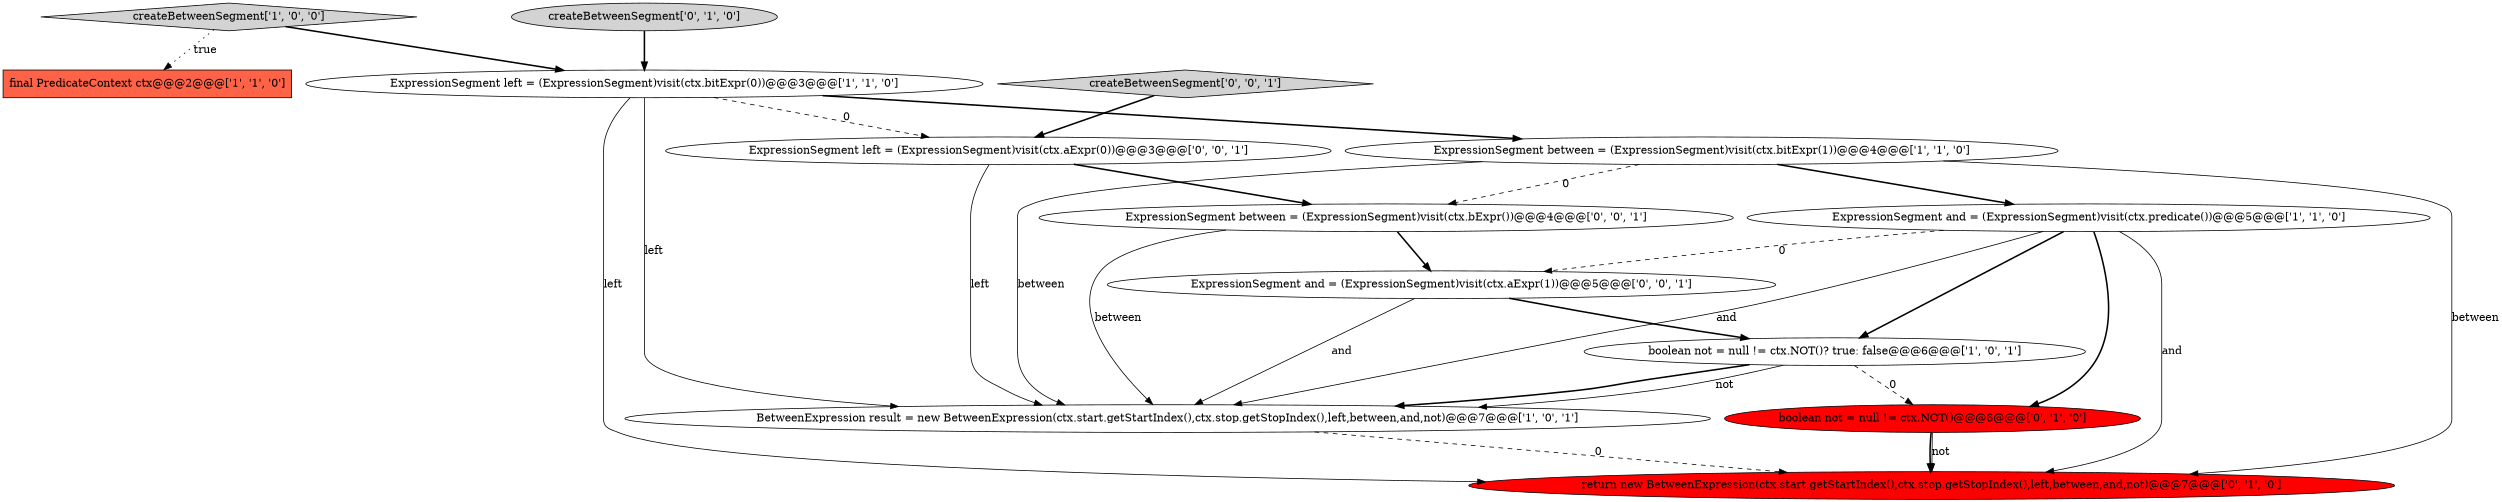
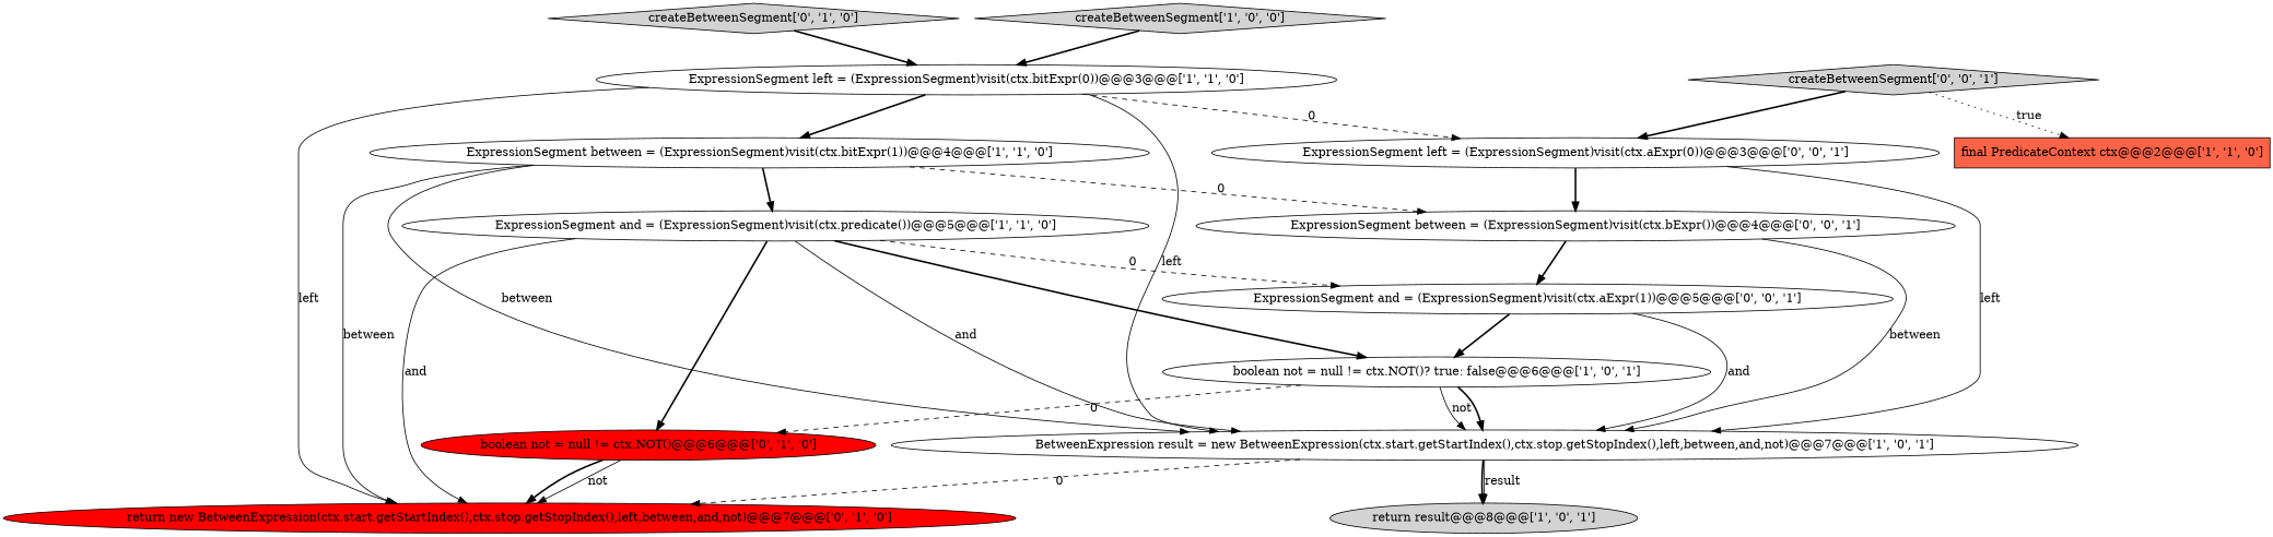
  digraph {
    node [fillcolor=white shape=ellipse style=filled]
    edge [style=bold]
    n1 [fillcolor=red label="return new BetweenExpression(ctx.start.getStartIndex(),ctx.stop.getStopIndex(),left,between,and,not)@@@7@@@['0', '1', '0']"]
+   n2 [fillcolor=lightgray label="return result@@@8@@@['1', '0', '1']"]
    n3 [label="ExpressionSegment and = (ExpressionSegment)visit(ctx.predicate())@@@5@@@['1', '1', '0']"]
    n4 [label="ExpressionSegment and = (ExpressionSegment)visit(ctx.aExpr(1))@@@5@@@['0', '0', '1']"]
    n5 [label="BetweenExpression result = new BetweenExpression(ctx.start.getStartIndex(),ctx.stop.getStopIndex(),left,between,and,not)@@@7@@@['1', '0', '1']"]
    n6 [label="boolean not = null != ctx.NOT()? true: false@@@6@@@['1', '0', '1']"]
    n7 [fillcolor=red label="boolean not = null != ctx.NOT()@@@6@@@['0', '1', '0']"]
    n8 [label="ExpressionSegment between = (ExpressionSegment)visit(ctx.bExpr())@@@4@@@['0', '0', '1']"]
-   n9 [fillcolor=lightgray label="createBetweenSegment['0', '1', '0']"]
+   n9 [fillcolor=lightgray label="createBetweenSegment['0', '1', '0']" shape=diamond]
    n10 [label="ExpressionSegment left = (ExpressionSegment)visit(ctx.bitExpr(0))@@@3@@@['1', '1', '0']"]
    n11 [fillcolor=tomato label="final PredicateContext ctx@@@2@@@['1', '1', '0']" shape=box]
    n12 [label="ExpressionSegment left = (ExpressionSegment)visit(ctx.aExpr(0))@@@3@@@['0', '0', '1']"]
    n13 [label="ExpressionSegment between = (ExpressionSegment)visit(ctx.bitExpr(1))@@@4@@@['1', '1', '0']"]
    n14 [fillcolor=lightgray label="createBetweenSegment['0', '0', '1']" shape=diamond]
    n15 [fillcolor=lightgray label="createBetweenSegment['1', '0', '0']" shape=diamond]
    n3 -> n1 [label=and style=solid]
    n3 -> n4 [label=0 style=dashed]
    n3 -> n5 [label=and style=solid]
    n3 -> n6
    n3 -> n7
    n4 -> n5 [label=and style=solid]
    n4 -> n6
    n5 -> n1 [label=0 style=dashed]
+   n5 -> n2 [label=result style=solid]
+   n5 -> n2
    n6 -> n5 [label=not style=solid]
    n6 -> n5
    n6 -> n7 [label=0 style=dashed]
    n7 -> n1 [label=not style=solid]
    n7 -> n1
    n8 -> n4
    n8 -> n5 [label=between style=solid]
    n9 -> n10
    n10 -> n1 [label=left style=solid]
    n10 -> n5 [label=left style=solid]
    n10 -> n12 [label=0 style=dashed]
    n10 -> n13
    n12 -> n5 [label=left style=solid]
    n12 -> n8
    n13 -> n1 [label=between style=solid]
    n13 -> n3
    n13 -> n5 [label=between style=solid]
    n13 -> n8 [label=0 style=dashed]
    n14 -> n12
    n15 -> n10
-   n15 -> n11 [label=true style=dotted]
+   n14 -> n11 [label=true style=dotted]
  }
